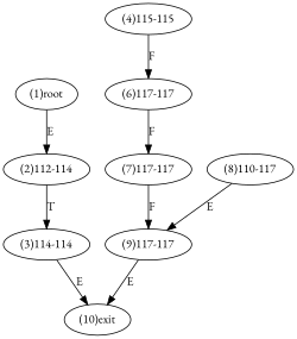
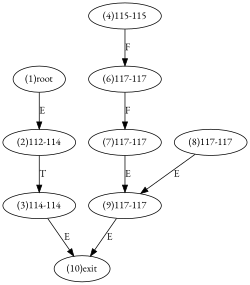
  digraph {
    fontname="EB Garamond"
    node [fontname="EB Garamond"]
    edge [fontname="EB Garamond"]
    n1 [label="(1)root"]
    n2 [label="(2)112-114"]
    n3 [label="(3)114-114"]
    n4 [label="(10)exit"]
    n5 [label="(4)115-115"]
    n6 [label="(6)117-117"]
    n7 [label="(7)117-117"]
    n8 [label="(9)117-117"]
-   n9 [label="(8)110-117"]
+   n9 [label="(8)117-117"]
    n1 -> n2 [label=E]
    n2 -> n3 [label=T]
    n3 -> n4 [label=E]
    n5 -> n6 [label=F]
    n6 -> n7 [label=F]
-   n7 -> n8 [label=F]
+   n7 -> n8 [label=E]
    n8 -> n4 [label=E]
    n9 -> n8 [label=E]
  }
